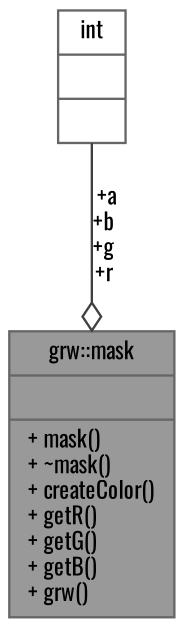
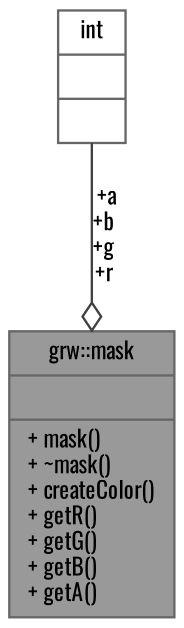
  digraph {
    fontname=Oswald
    node [color=gray40 fontname=Oswald fontsize=10 shape=record style=filled]
-   n1 [fillcolor=grey60 fontcolor=black height=0.2 label="{grw::mask\n||+ mask()\l+ ~mask()\l+ createColor()\l+ getR()\l+ getG()\l+ getB()\l+ grw()\l}" width=0.4]
+   n1 [fillcolor=grey60 fontcolor=black height=0.2 label="{grw::mask\n||+ mask()\l+ ~mask()\l+ createColor()\l+ getR()\l+ getG()\l+ getB()\l+ getA()\l}" width=0.4]
    n2 [fillcolor=white height=0.2 label="{int\n||}" width=0.4]
    n2 -> n1 [arrowhead=odiamond color=grey25 fontname=Oswald fontsize=10 label=" +a\n+b\n+g\n+r" labelfontname=Helvetica labelfontsize=10 style=solid]
  }
